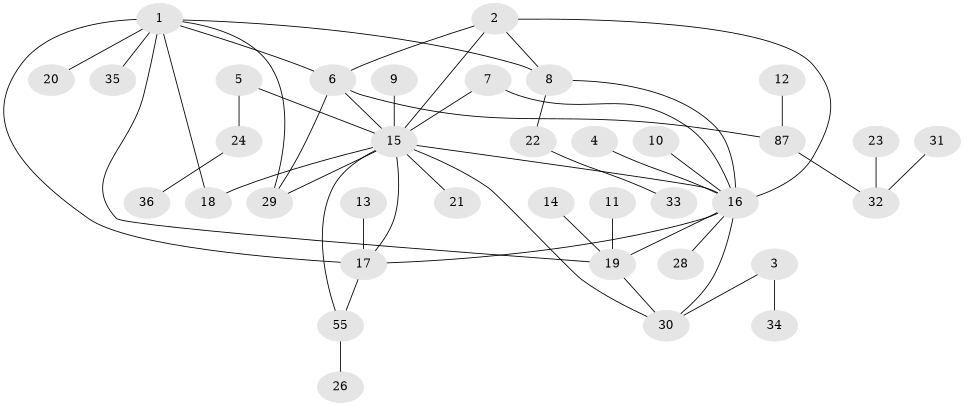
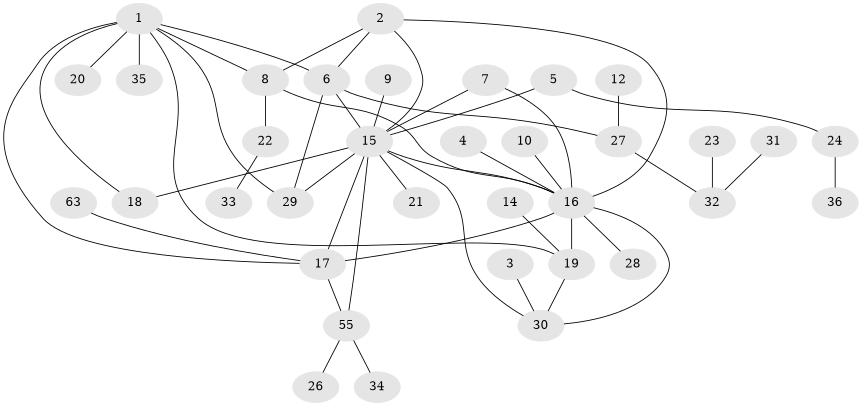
  graph {
    node [color=gray90 style=filled]
    edge [weight=1.0]
    1
    6
    8
    17
    18
    19
    20
    29
    35
    15
-   27 [label=87]
+   27
    16
    22
    n14 [label=55]
    30
    2
    21
    28
    3
    4
    5
    24
    36
    32
    7
    33
    9
    10
-   11
    12
-   13
+   13 [label=63]
    14
    26
    34
    23
    31
    1 -- 6
    1 -- 8
    1 -- 17 [weight=2.0]
    1 -- 18
    1 -- 19
    1 -- 20
    1 -- 29
    1 -- 35
    6 -- 29
    6 -- 15
    6 -- 27
    8 -- 16
    8 -- 22
    17 -- n14
    19 -- 30
    15 -- 17
    15 -- 18
    15 -- 29
    15 -- 16
    15 -- n14
    15 -- 30
    15 -- 21
    27 -- 32
    16 -- 17 [weight=2.0]
    16 -- 19
    16 -- 30
    16 -- 28
    22 -- 33
    n14 -- 26
-   3 -- 34
+   n14 -- 34
    2 -- 6
    2 -- 8
    2 -- 15
    2 -- 16
    3 -- 30
    4 -- 16
    5 -- 15
    5 -- 24
    24 -- 36
    7 -- 15
    7 -- 16
    9 -- 15
    10 -- 16
-   11 -- 19
    12 -- 27
    13 -- 17
    14 -- 19
    23 -- 32
    31 -- 32
  }
